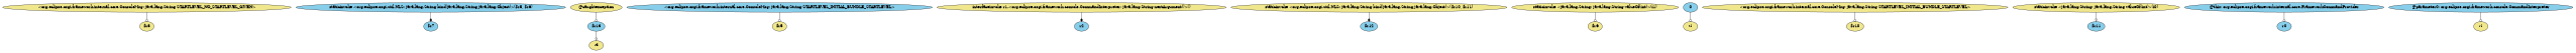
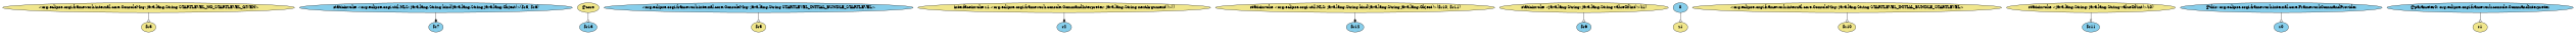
  digraph {
    node [fillcolor=khaki style=filled]
    edge [arrowhead=odot]
    n1 [label="<org.eclipse.osgi.framework.internal.core.ConsoleMsg: java.lang.String STARTLEVEL_NO_STARTLEVEL_GIVEN>"]
    n2 [label="$r8"]
    n3 [fillcolor=skyblue label="staticinvoke <org.eclipse.osgi.util.NLS: java.lang.String bind(java.lang.String,java.lang.Object)>($r5, $r6)"]
    n4 [fillcolor=skyblue label="$r7"]
-   n5 [label="@caughtexception"]
+   n5 [label="@core"]
    n6 [fillcolor=skyblue label="$r13"]
-   n7 [label=r3]
    n8 [fillcolor=skyblue label="<org.eclipse.osgi.framework.internal.core.ConsoleMsg: java.lang.String STARTLEVEL_INITIAL_BUNDLE_STARTLEVEL>"]
    n9 [label="$r5"]
    n10 [label="interfaceinvoke r1.<org.eclipse.osgi.framework.console.CommandInterpreter: java.lang.String nextArgument()>()"]
    n11 [fillcolor=skyblue label=r2]
    n12 [label="staticinvoke <org.eclipse.osgi.util.NLS: java.lang.String bind(java.lang.String,java.lang.Object)>($r10, $r11)"]
    n13 [fillcolor=skyblue label="$r12"]
    n14 [label="staticinvoke <java.lang.String: java.lang.String valueOf(int)>(i1)"]
-   n15 [label="$r6"]
+   n15 [fillcolor=skyblue label="$r6"]
    n16 [fillcolor=skyblue label=0]
    n17 [label=z1]
    n18 [label="<org.eclipse.osgi.framework.internal.core.ConsoleMsg: java.lang.String STARTLEVEL_INITIAL_BUNDLE_STARTLEVEL>"]
    n19 [label="$r10"]
    n20 [label="staticinvoke <java.lang.String: java.lang.String valueOf(int)>(i0)"]
    n21 [fillcolor=skyblue label="$r11"]
    n22 [fillcolor=skyblue label="@this: org.eclipse.osgi.framework.internal.core.FrameworkCommandProvider"]
    n23 [fillcolor=skyblue label=r0]
    n24 [fillcolor=skyblue label="@parameter0: org.eclipse.osgi.framework.console.CommandInterpreter"]
    n25 [label=r1]
    n1 -> n2
    n3 -> n4 [arrowhead=diamond]
    n5 -> n6
-   n6 -> n7 [arrowhead=onormal]
    n8 -> n9
    n10 -> n11 [arrowhead=diamond]
    n12 -> n13 [arrowhead=diamond]
    n14 -> n15
    n16 -> n17
    n18 -> n19
    n20 -> n21 [arrowhead=onormal]
    n22 -> n23
    n24 -> n25
  }
